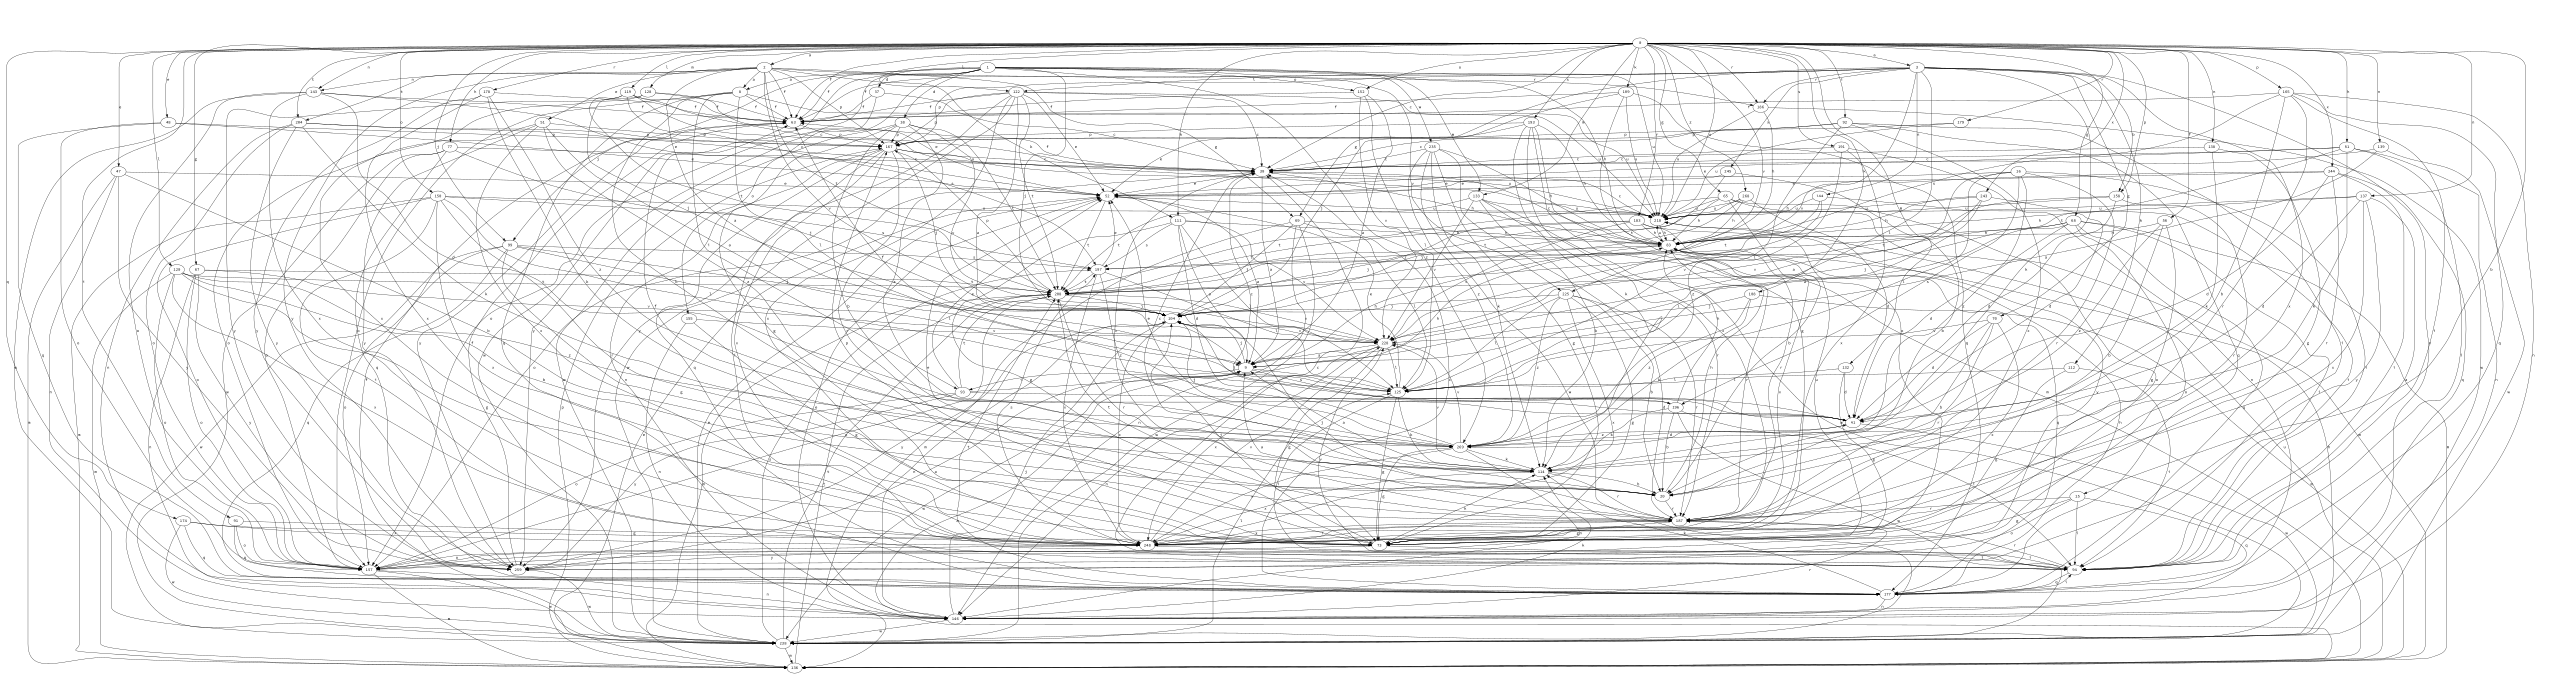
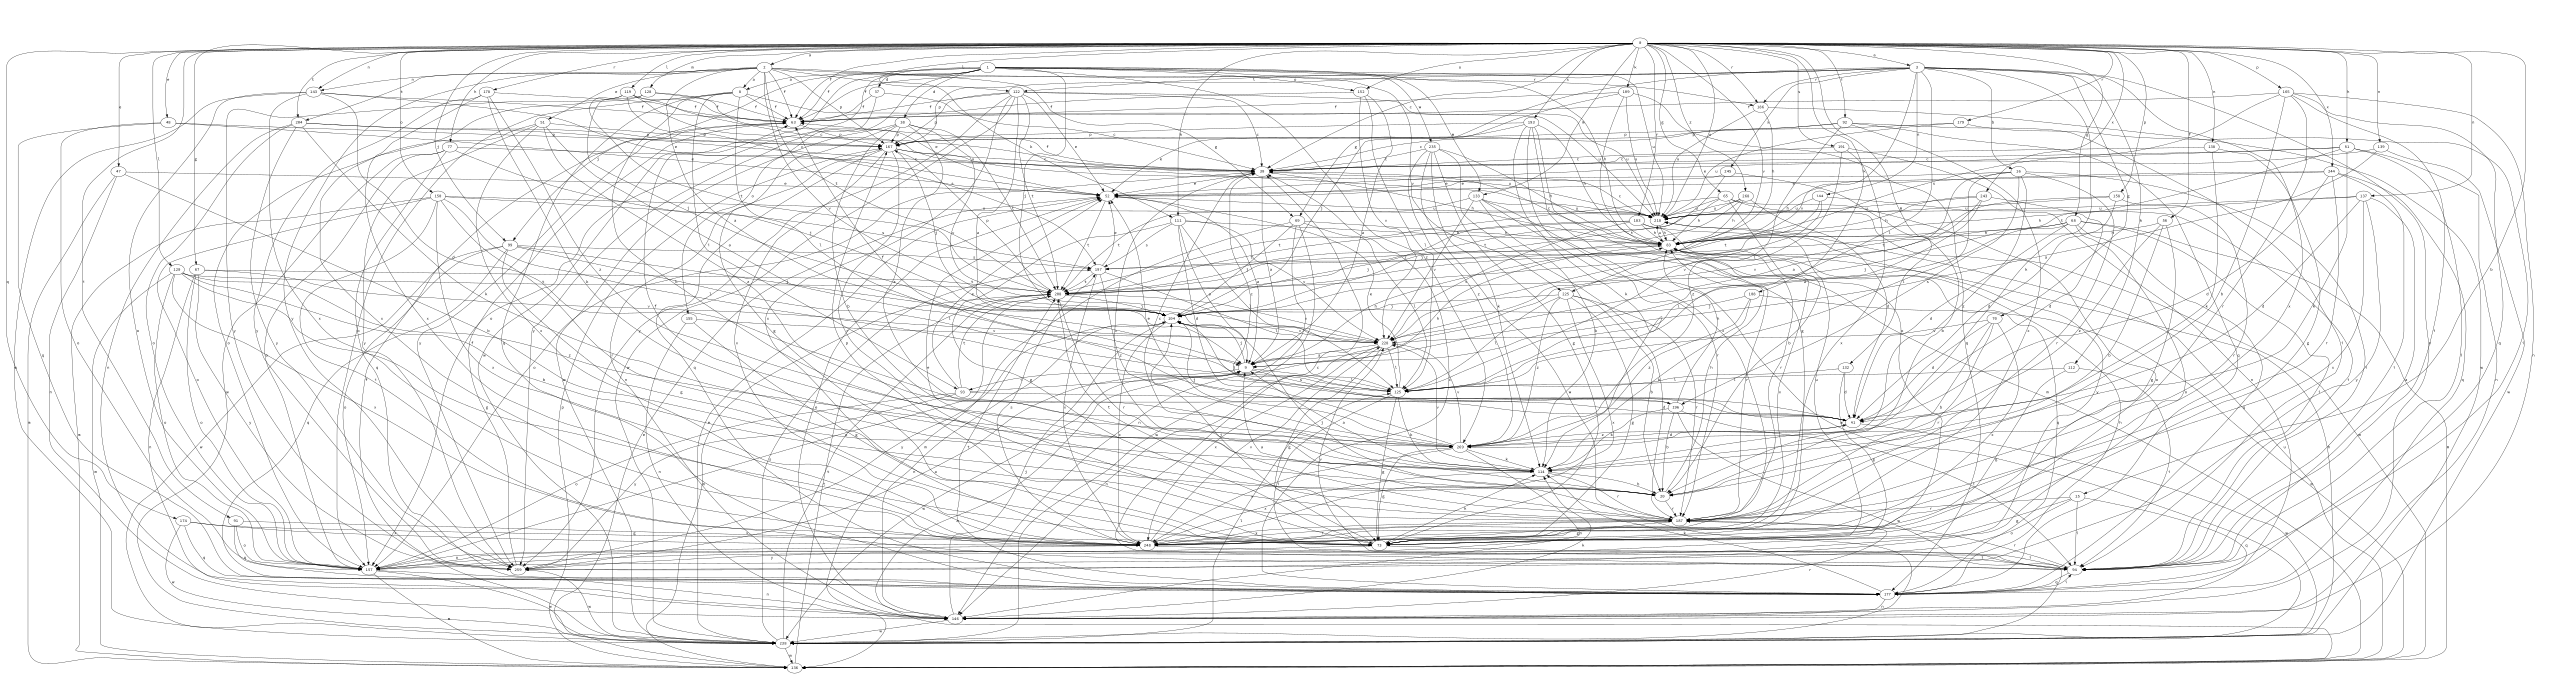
  strict digraph {
    fontname="Source Code Pro"
    node [fontname="Source Code Pro"]
    edge [fontname="Source Code Pro"]
    0
    2
    3
    15
    30
    47
    48
    56
    63
    65
    67
    68
    77
    81
    91
    92
    99
    108
    109
    111
    119
    120
    122
    128
    132
    133
    137
    138
    139
    143
    150
    152
    158
    165
    174
    178
    179
    183
    186
    191
    193
    204
    218
    225
    243
    244
    268
    8
    9
    51
    69
    167
    208
    228
    259
    16
    70
    112
    114
    125
    144
    146
    245
    248
    157
    177
    73
    94
    187
    83
    52
    20
    136
    269
    104
    41
    238
    197
    1
    37
    38
    155
    235
    93
    196
    0 -> 2 [label=a]
    0 -> 3 [label=a]
    0 -> 15 [label=b]
    0 -> 30 [label=c]
    0 -> 47 [label=e]
    0 -> 48 [label=e]
    0 -> 56 [label=f]
    0 -> 63 [label=f]
    0 -> 65 [label=g]
    0 -> 67 [label=g]
    0 -> 68 [label=g]
    0 -> 77 [label=h]
    0 -> 81 [label=h]
    0 -> 91 [label=i]
    0 -> 92 [label=i]
    0 -> 99 [label=j]
    0 -> 108 [label=k]
    0 -> 109 [label=k]
    0 -> 111 [label=k]
    0 -> 119 [label=l]
    0 -> 120 [label=l]
    0 -> 122 [label=l]
    0 -> 128 [label=m]
    0 -> 132 [label=m]
    0 -> 133 [label=m]
    0 -> 137 [label=n]
    0 -> 138 [label=n]
    0 -> 139 [label=n]
    0 -> 143 [label=n]
    0 -> 150 [label=o]
    0 -> 152 [label=o]
    0 -> 158 [label=p]
    0 -> 165 [label=p]
    0 -> 174 [label=q]
    0 -> 178 [label=r]
    0 -> 179 [label=r]
    0 -> 183 [label=r]
    0 -> 186 [label=r]
    0 -> 191 [label=s]
    0 -> 193 [label=s]
    0 -> 204 [label=t]
    0 -> 218 [label=u]
    0 -> 225 [label=v]
    0 -> 243 [label=x]
    0 -> 244 [label=x]
    0 -> 268 [label=z]
    2 -> 63 [label=f]
    2 -> 111 [label=k]
    2 -> 143 [label=n]
    2 -> 186 [label=r]
    2 -> 204 [label=t]
    2 -> 8 [label=a]
    2 -> 9 [label=a]
    2 -> 51 [label=e]
    2 -> 69 [label=g]
    2 -> 167 [label=p]
    2 -> 208 [label=t]
    2 -> 228 [label=v]
    2 -> 259 [label=y]
    3 -> 63 [label=f]
    3 -> 122 [label=l]
    3 -> 186 [label=r]
    3 -> 69 [label=g]
    3 -> 167 [label=p]
    3 -> 228 [label=v]
-   3 -> 158 [label=b]
+   3 -> 16 [label=b]
    3 -> 70 [label=g]
    3 -> 112 [label=k]
    3 -> 114 [label=k]
    3 -> 125 [label=l]
    3 -> 144 [label=n]
    3 -> 146 [label=n]
    3 -> 245 [label=x]
    3 -> 248 [label=x]
    15 -> 157 [label=o]
    15 -> 177 [label=q]
    15 -> 73 [label=g]
    15 -> 94 [label=i]
    15 -> 187 [label=r]
    30 -> 63 [label=f]
    30 -> 9 [label=a]
    30 -> 157 [label=o]
    30 -> 83 [label=h]
    30 -> 52 [label=e]
-   47 -> 259 [label=y]
    47 -> 146 [label=n]
    47 -> 52 [label=e]
    47 -> 20 [label=b]
    47 -> 136 [label=m]
    48 -> 167 [label=p]
    48 -> 157 [label=o]
    48 -> 177 [label=q]
    48 -> 52 [label=e]
    56 -> 73 [label=g]
    56 -> 83 [label=h]
    56 -> 20 [label=b]
    56 -> 269 [label=z]
    63 -> 167 [label=p]
    63 -> 259 [label=y]
    65 -> 218 [label=u]
    65 -> 208 [label=t]
    65 -> 157 [label=o]
    65 -> 83 [label=h]
    65 -> 20 [label=b]
    65 -> 136 [label=m]
    67 -> 208 [label=t]
    67 -> 228 [label=v]
    67 -> 259 [label=y]
    67 -> 146 [label=n]
    67 -> 157 [label=o]
    68 -> 125 [label=l]
    68 -> 157 [label=o]
    68 -> 177 [label=q]
    68 -> 94 [label=i]
    68 -> 83 [label=h]
    68 -> 136 [label=m]
    68 -> 104 [label=j]
    68 -> 41 [label=d]
    77 -> 30 [label=c]
    77 -> 157 [label=o]
    77 -> 177 [label=q]
    77 -> 104 [label=j]
    77 -> 238 [label=w]
    81 -> 30 [label=c]
    81 -> 208 [label=t]
    81 -> 114 [label=k]
    81 -> 146 [label=n]
    81 -> 94 [label=i]
    81 -> 52 [label=e]
    91 -> 248 [label=x]
    91 -> 157 [label=o]
    91 -> 177 [label=q]
    92 -> 30 [label=c]
    92 -> 167 [label=p]
    92 -> 125 [label=l]
    92 -> 248 [label=x]
    92 -> 177 [label=q]
    92 -> 94 [label=i]
    99 -> 125 [label=l]
    99 -> 157 [label=o]
    99 -> 177 [label=q]
    99 -> 73 [label=g]
    99 -> 104 [label=j]
    99 -> 238 [label=w]
    99 -> 197 [label=s]
    108 -> 114 [label=k]
    108 -> 136 [label=m]
    108 -> 269 [label=z]
    108 -> 104 [label=j]
    109 -> 63 [label=f]
    109 -> 218 [label=u]
    109 -> 157 [label=o]
    109 -> 177 [label=q]
    109 -> 104 [label=j]
    111 -> 9 [label=a]
    111 -> 228 [label=v]
    111 -> 125 [label=l]
    111 -> 73 [label=g]
    111 -> 83 [label=h]
    111 -> 41 [label=d]
    111 -> 197 [label=s]
    119 -> 30 [label=c]
    119 -> 63 [label=f]
    119 -> 218 [label=u]
    119 -> 208 [label=t]
    119 -> 259 [label=y]
    119 -> 197 [label=s]
    120 -> 208 [label=t]
    120 -> 248 [label=x]
    120 -> 157 [label=o]
    120 -> 73 [label=g]
    120 -> 20 [label=b]
    120 -> 136 [label=m]
    120 -> 269 [label=z]
    122 -> 30 [label=c]
    122 -> 63 [label=f]
    122 -> 218 [label=u]
    122 -> 9 [label=a]
    122 -> 167 [label=p]
    122 -> 208 [label=t]
    122 -> 259 [label=y]
    122 -> 248 [label=x]
    122 -> 52 [label=e]
    122 -> 238 [label=w]
    128 -> 63 [label=f]
    128 -> 248 [label=x]
    128 -> 52 [label=e]
    128 -> 104 [label=j]
    132 -> 125 [label=l]
    132 -> 73 [label=g]
    132 -> 41 [label=d]
    133 -> 218 [label=u]
    133 -> 208 [label=t]
    133 -> 228 [label=v]
    133 -> 114 [label=k]
    133 -> 187 [label=r]
    133 -> 238 [label=w]
    137 -> 218 [label=u]
    137 -> 259 [label=y]
    137 -> 248 [label=x]
    137 -> 94 [label=a]
    137 -> 83 [label=h]
    137 -> 41 [label=d]
    138 -> 30 [label=c]
    138 -> 114 [label=k]
    138 -> 73 [label=g]
    139 -> 30 [label=c]
    139 -> 9 [label=a]
    139 -> 238 [label=w]
    143 -> 63 [label=f]
    143 -> 248 [label=x]
    143 -> 157 [label=o]
    143 -> 52 [label=e]
    143 -> 41 [label=d]
    143 -> 238 [label=w]
    150 -> 218 [label=u]
    150 -> 125 [label=l]
    150 -> 248 [label=x]
    150 -> 157 [label=o]
    150 -> 94 [label=i]
    150 -> 187 [label=r]
    150 -> 136 [label=m]
    150 -> 197 [label=s]
    152 -> 63 [label=f]
    152 -> 9 [label=a]
    152 -> 228 [label=v]
    152 -> 125 [label=l]
    158 -> 218 [label=u]
    158 -> 208 [label=t]
    158 -> 187 [label=r]
    158 -> 41 [label=d]
    165 -> 63 [label=f]
    165 -> 146 [label=n]
    165 -> 177 [label=q]
    165 -> 94 [label=i]
    165 -> 187 [label=r]
    165 -> 20 [label=b]
    165 -> 197 [label=s]
    174 -> 248 [label=x]
    174 -> 177 [label=q]
    174 -> 73 [label=g]
    174 -> 238 [label=w]
    178 -> 63 [label=f]
    178 -> 259 [label=y]
    178 -> 114 [label=k]
    178 -> 248 [label=x]
    178 -> 269 [label=z]
    179 -> 218 [label=u]
    179 -> 167 [label=p]
-   167 -> 94 [label=i]
+   179 -> 94 [label=i]
    183 -> 208 [label=t]
    183 -> 228 [label=v]
    183 -> 259 [label=y]
    183 -> 187 [label=r]
    183 -> 83 [label=h]
    183 -> 104 [label=j]
    186 -> 218 [label=u]
    186 -> 83 [label=h]
    186 -> 238 [label=w]
    191 -> 30 [label=c]
    191 -> 146 [label=n]
    191 -> 248 [label=x]
    191 -> 269 [label=z]
    193 -> 167 [label=p]
    193 -> 114 [label=k]
    193 -> 248 [label=x]
    193 -> 73 [label=g]
    193 -> 83 [label=h]
    193 -> 52 [label=e]
    193 -> 136 [label=m]
    204 -> 30 [label=c]
    204 -> 167 [label=p]
    204 -> 259 [label=y]
    204 -> 114 [label=k]
    204 -> 146 [label=n]
    204 -> 157 [label=o]
    218 -> 30 [label=c]
    218 -> 83 [label=h]
    225 -> 125 [label=l]
    225 -> 248 [label=x]
    225 -> 73 [label=g]
    225 -> 187 [label=r]
    225 -> 20 [label=b]
    225 -> 269 [label=z]
    225 -> 104 [label=j]
    243 -> 218 [label=u]
    243 -> 9 [label=a]
    243 -> 228 [label=v]
    243 -> 83 [label=h]
    243 -> 41 [label=d]
    244 -> 177 [label=q]
    244 -> 94 [label=i]
    244 -> 187 [label=r]
    244 -> 83 [label=h]
    244 -> 52 [label=e]
    244 -> 41 [label=d]
    268 -> 218 [label=u]
    268 -> 208 [label=t]
    268 -> 83 [label=h]
    268 -> 104 [label=j]
    268 -> 41 [label=d]
    8 -> 63 [label=f]
    8 -> 218 [label=u]
    8 -> 114 [label=k]
    8 -> 125 [label=l]
    8 -> 157 [label=o]
    8 -> 177 [label=q]
    8 -> 93 [label=i]
    9 -> 125 [label=l]
    9 -> 83 [label=h]
    9 -> 104 [label=j]
    9 -> 238 [label=w]
    9 -> 93 [label=i]
    9 -> 196 [label=s]
    51 -> 9 [label=a]
    51 -> 167 [label=p]
    51 -> 259 [label=y]
    51 -> 248 [label=x]
    51 -> 157 [label=o]
    51 -> 269 [label=z]
    69 -> 125 [label=l]
    69 -> 146 [label=n]
    69 -> 83 [label=h]
    69 -> 136 [label=m]
    69 -> 104 [label=j]
    69 -> 238 [label=w]
    167 -> 30 [label=c]
    167 -> 218 [label=u]
    167 -> 146 [label=n]
    167 -> 248 [label=x]
    167 -> 177 [label=q]
    167 -> 187 [label=r]
    167 -> 104 [label=j]
    208 -> 167 [label=p]
    208 -> 228 [label=v]
    208 -> 157 [label=o]
    208 -> 187 [label=r]
    208 -> 136 [label=m]
    208 -> 104 [label=j]
    228 -> 9 [label=a]
    228 -> 125 [label=l]
    228 -> 146 [label=n]
    228 -> 248 [label=x]
    228 -> 73 [label=g]
    259 -> 63 [label=f]
    259 -> 9 [label=a]
    259 -> 238 [label=w]
    16 -> 9 [label=a]
    16 -> 125 [label=l]
    16 -> 94 [label=i]
    16 -> 187 [label=r]
    16 -> 52 [label=e]
    16 -> 269 [label=z]
    16 -> 196 [label=s]
    70 -> 228 [label=v]
    70 -> 248 [label=x]
    70 -> 187 [label=r]
    70 -> 20 [label=b]
    70 -> 41 [label=d]
    112 -> 125 [label=l]
    112 -> 73 [label=g]
    112 -> 94 [label=i]
    114 -> 30 [label=c]
    114 -> 9 [label=a]
    114 -> 228 [label=v]
    114 -> 248 [label=x]
    114 -> 187 [label=r]
    114 -> 20 [label=b]
    125 -> 114 [label=k]
    125 -> 73 [label=g]
    125 -> 94 [label=i]
    125 -> 52 [label=e]
    144 -> 218 [label=u]
    144 -> 208 [label=t]
    144 -> 228 [label=v]
    144 -> 94 [label=i]
    146 -> 114 [label=k]
    146 -> 187 [label=r]
    146 -> 52 [label=e]
    146 -> 104 [label=j]
    146 -> 238 [label=w]
    245 -> 208 [label=t]
    245 -> 52 [label=e]
    245 -> 20 [label=b]
    248 -> 228 [label=v]
    248 -> 157 [label=o]
    248 -> 94 [label=i]
    248 -> 187 [label=r]
    248 -> 197 [label=s]
    157 -> 146 [label=n]
    157 -> 136 [label=m]
    157 -> 238 [label=w]
    177 -> 30 [label=c]
    177 -> 208 [label=t]
    177 -> 114 [label=k]
    177 -> 146 [label=n]
    177 -> 94 [label=i]
    177 -> 83 [label=h]
    73 -> 218 [label=u]
    73 -> 167 [label=p]
    73 -> 259 [label=y]
    73 -> 114 [label=k]
    73 -> 94 [label=i]
    73 -> 52 [label=e]
    73 -> 104 [label=j]
    94 -> 30 [label=c]
    94 -> 228 [label=v]
    94 -> 177 [label=q]
    94 -> 187 [label=r]
    187 -> 9 [label=a]
    187 -> 208 [label=t]
    187 -> 248 [label=x]
    187 -> 73 [label=g]
    187 -> 104 [label=j]
    83 -> 30 [label=c]
    83 -> 218 [label=u]
    83 -> 248 [label=x]
    83 -> 177 [label=q]
    83 -> 187 [label=r]
    83 -> 197 [label=z]
    52 -> 218 [label=u]
    52 -> 9 [label=a]
    52 -> 208 [label=t]
    20 -> 30 [label=c]
    20 -> 63 [label=f]
    20 -> 187 [label=r]
    20 -> 83 [label=h]
    136 -> 218 [label=u]
    136 -> 9 [label=a]
    136 -> 167 [label=p]
    136 -> 208 [label=t]
    136 -> 52 [label=e]
    269 -> 228 [label=v]
    269 -> 114 [label=k]
    269 -> 146 [label=n]
    269 -> 248 [label=x]
    269 -> 73 [label=g]
    269 -> 52 [label=e]
    269 -> 104 [label=j]
    269 -> 41 [label=d]
    104 -> 228 [label=v]
    104 -> 259 [label=y]
    104 -> 146 [label=n]
    104 -> 248 [label=x]
    41 -> 30 [label=c]
    41 -> 269 [label=z]
    41 -> 104 [label=j]
    41 -> 238 [label=w]
    238 -> 63 [label=f]
    238 -> 208 [label=t]
    238 -> 125 [label=l]
    238 -> 83 [label=h]
    238 -> 52 [label=e]
    238 -> 136 [label=m]
    238 -> 197 [label=s]
    197 -> 208 [label=t]
    197 -> 125 [label=l]
    197 -> 248 [label=x]
    197 -> 52 [label=e]
    197 -> 269 [label=z]
    1 -> 63 [label=f]
    1 -> 99 [label=j]
    1 -> 133 [label=m]
    1 -> 152 [label=o]
    1 -> 218 [label=u]
    1 -> 225 [label=v]
    1 -> 8 [label=a]
    1 -> 157 [label=o]
    1 -> 83 [label=h]
    1 -> 269 [label=z]
    1 -> 104 [label=j]
    1 -> 238 [label=w]
    1 -> 37 [label=d]
    1 -> 38 [label=d]
    1 -> 155 [label=o]
    1 -> 235 [label=w]
    37 -> 30 [label=c]
    37 -> 63 [label=f]
    37 -> 259 [label=y]
    38 -> 167 [label=p]
    38 -> 208 [label=t]
    38 -> 228 [label=v]
    38 -> 73 [label=g]
    38 -> 20 [label=b]
    38 -> 269 [label=z]
    38 -> 238 [label=w]
    155 -> 228 [label=v]
    155 -> 146 [label=n]
    155 -> 73 [label=g]
    235 -> 30 [label=c]
    235 -> 114 [label=k]
    235 -> 73 [label=g]
    235 -> 187 [label=r]
    235 -> 83 [label=h]
    235 -> 269 [label=z]
    235 -> 238 [label=w]
    93 -> 208 [label=t]
    93 -> 259 [label=y]
    93 -> 157 [label=o]
    93 -> 83 [label=h]
    93 -> 52 [label=e]
    93 -> 41 [label=d]
    196 -> 63 [label=f]
    196 -> 114 [label=k]
    196 -> 94 [label=i]
    196 -> 83 [label=h]
    196 -> 20 [label=b]
    196 -> 238 [label=w]
  }
